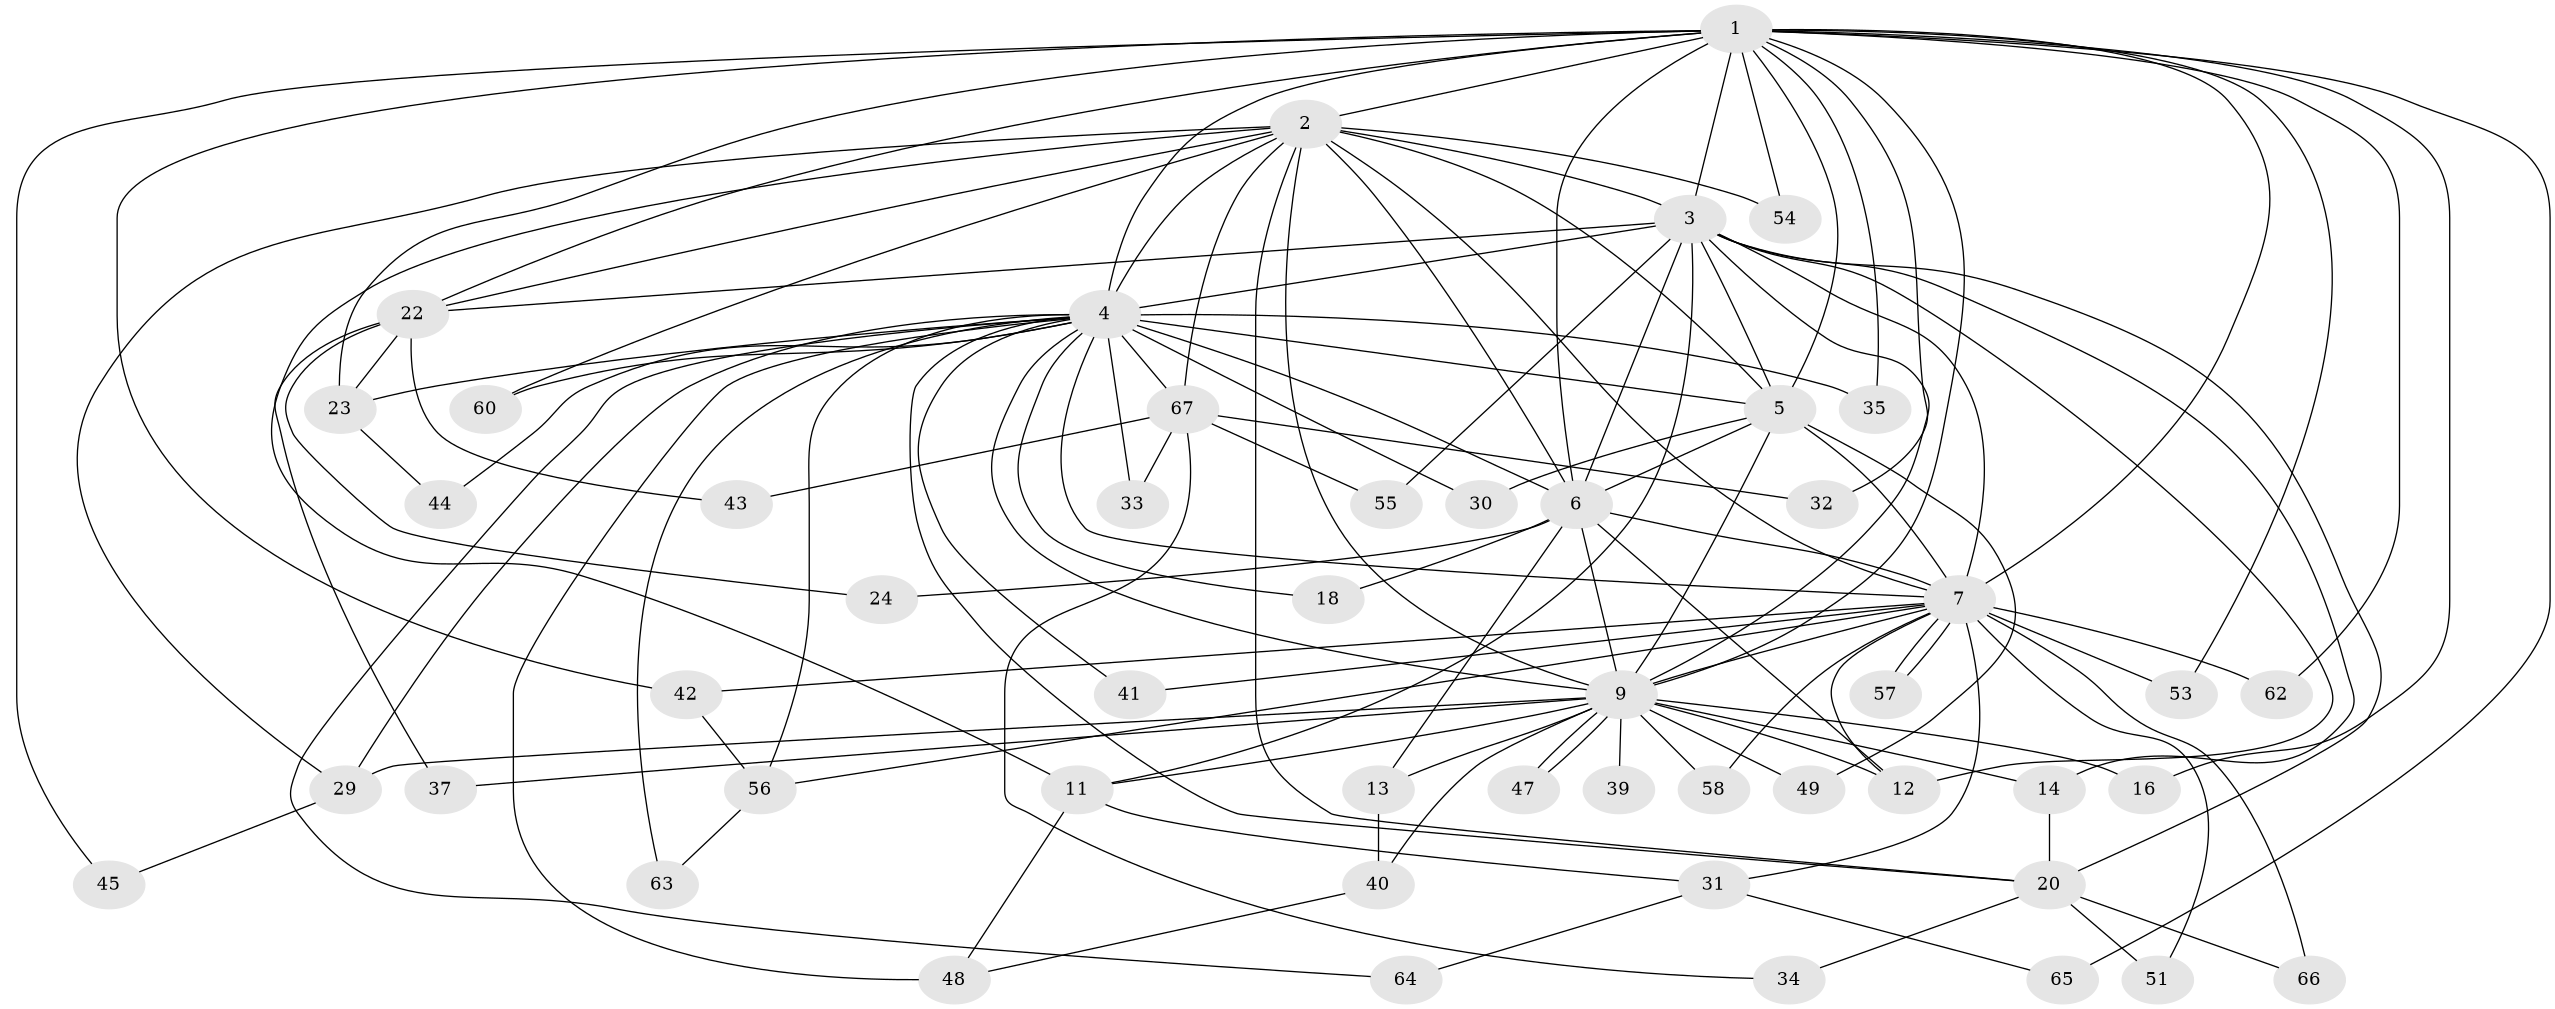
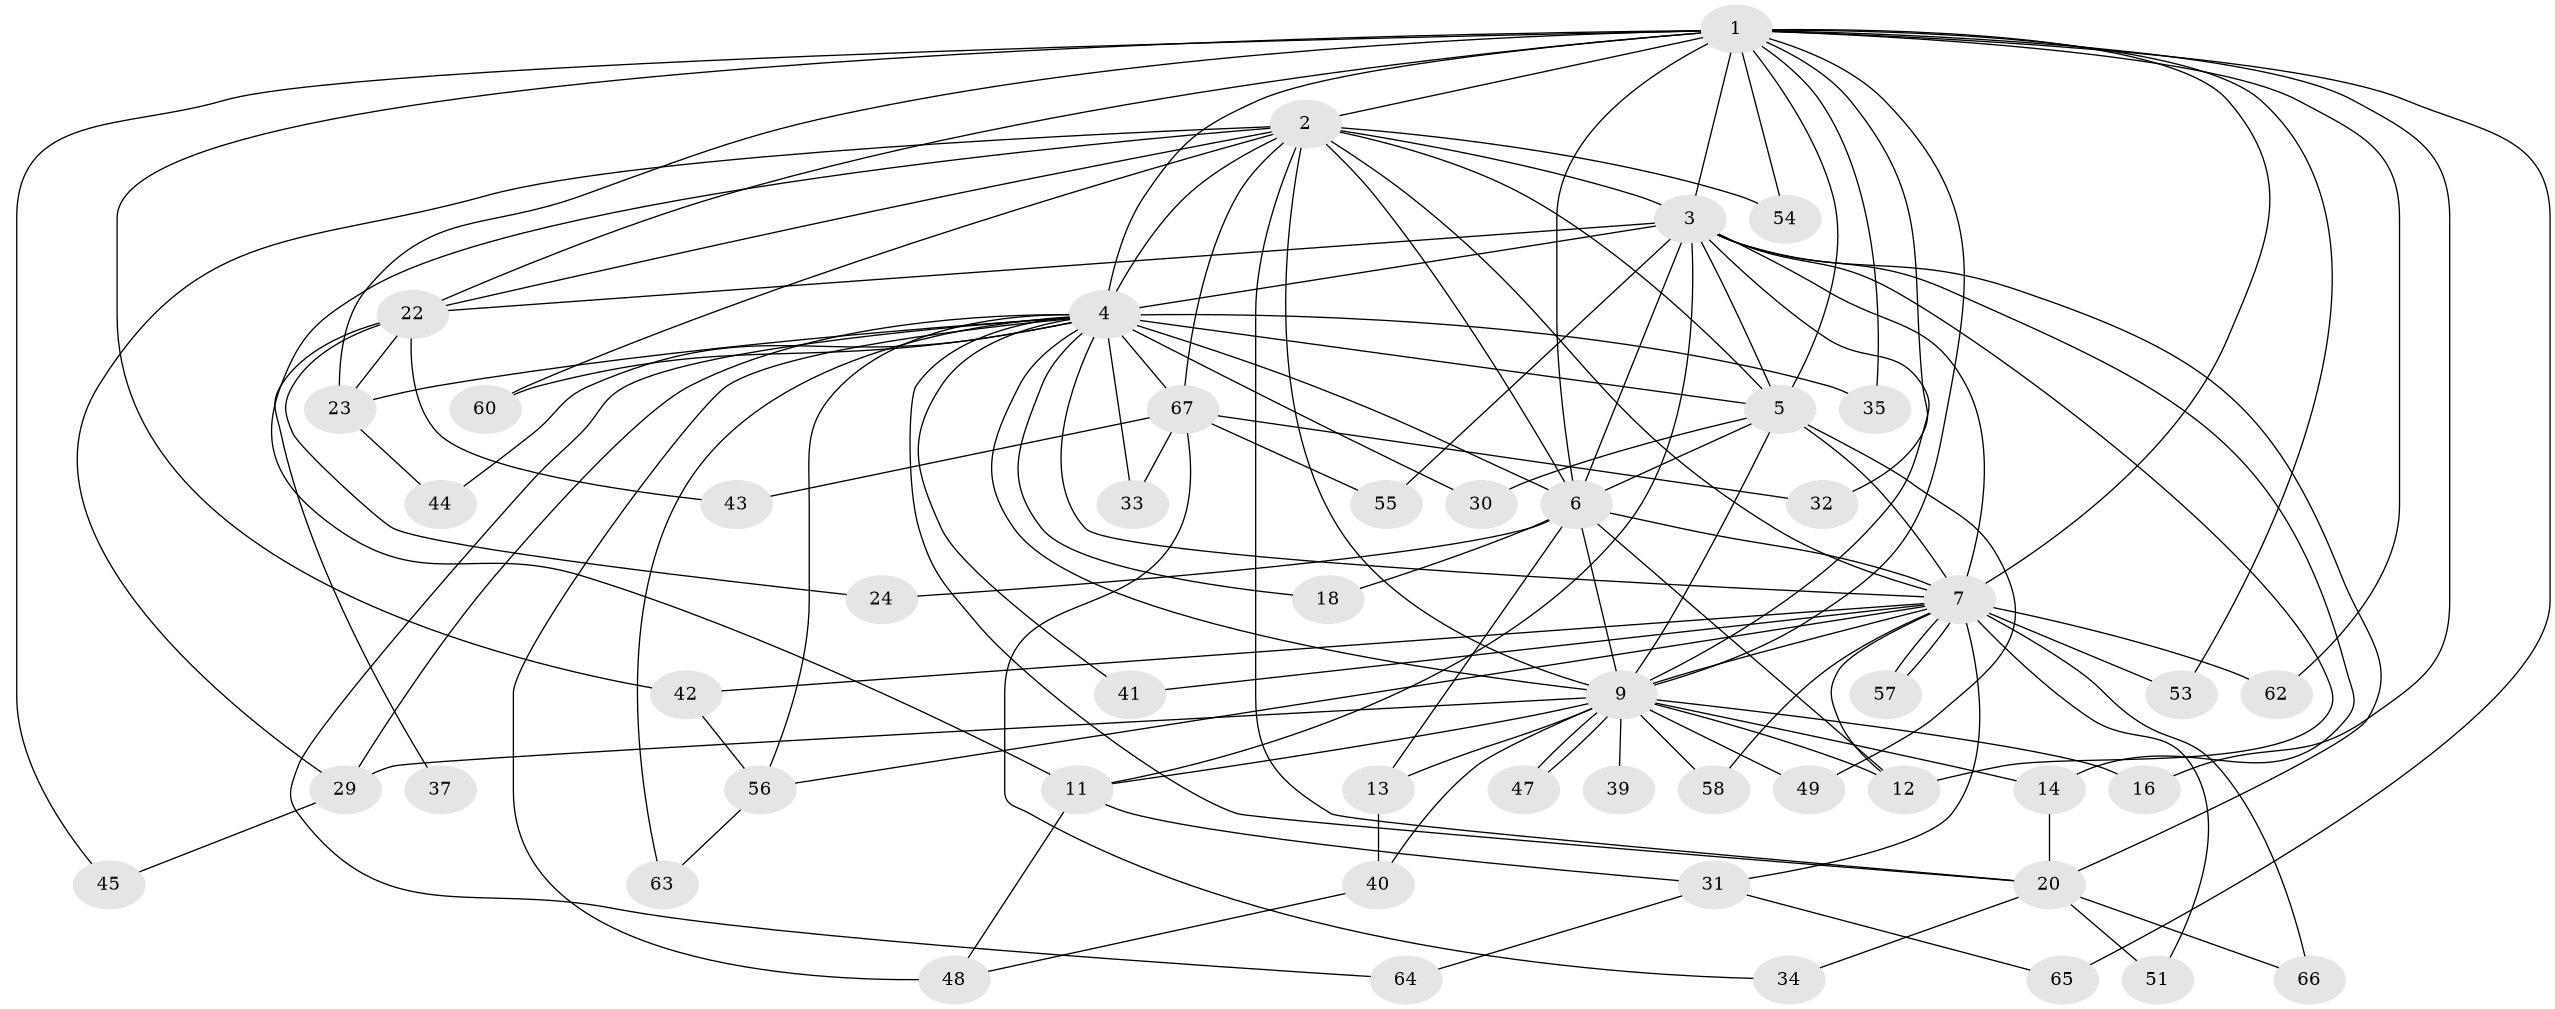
  graph {
    node [color=gray90 style=filled]
    1 [super="+10"]
    2 [super="+59"]
    3 [super="+15"]
    4 [super="+8"]
    5 [super="+17"]
    6 [super="+25"]
    7 [super="+19"]
    9 [super="+36"]
    16
    22 [super="+38"]
    23 [super="+28"]
    32
    35
    42
    45
    53
    54
    62
    65
    11 [super="+26"]
    20 [super="+21"]
    n22 [label=67 super="+46"]
    29
    60
    12 [super="+52"]
    14 [super="+50"]
    55
    18
    30
    33
    41
    44
    48 [super="+67"]
    56 [super="+61"]
    63
    64
    49
    13
    24
    31
    51
    57
    58
    66
    39
    37
    40
    47
    43
    34
    1 -- 2 [weight=2]
    1 -- 3 [weight=2]
    1 -- 4 [weight=4]
    1 -- 5 [weight=3]
    1 -- 6 [weight=2]
    1 -- 7 [weight=2]
    1 -- 9 [weight=2]
    1 -- 16
    1 -- 22
    1 -- 23
    1 -- 32
    1 -- 35
    1 -- 42
    1 -- 45
    1 -- 53
    1 -- 54
    1 -- 62
    1 -- 65
    2 -- 3
    2 -- 4 [weight=2]
    2 -- 5
    2 -- 6
    2 -- 7
    2 -- 9
    2 -- 22
    2 -- 54
    2 -- 11
    2 -- 20
    2 -- n22
    2 -- 29
    2 -- 60
    3 -- 4 [weight=2]
    3 -- 5
    3 -- 6
    3 -- 7
    3 -- 9
    3 -- 22
    3 -- 11
    3 -- 20
    3 -- 12
    3 -- 14
    3 -- 55
    4 -- 5 [weight=2]
    4 -- 6 [weight=2]
    4 -- 7 [weight=2]
    4 -- 9 [weight=2]
    4 -- 23
    4 -- 35
    4 -- 20
    4 -- n22
    4 -- 29
    4 -- 60
    4 -- 18
    4 -- 30
    4 -- 33
    4 -- 41
    4 -- 44
    4 -- 48
    4 -- 56
    4 -- 63
    4 -- 64
    5 -- 6
    5 -- 7
    5 -- 9
    5 -- 30
    5 -- 49
    6 -- 7 [weight=3]
    6 -- 9
    6 -- 12
    6 -- 18
    6 -- 13
    6 -- 24
    7 -- 9
    7 -- 42
    7 -- 53
    7 -- 62
    7 -- 12
    7 -- 41
    7 -- 56
    7 -- 31
    7 -- 51
    7 -- 57
    7 -- 57
    7 -- 58
    7 -- 66
    9 -- 16
    9 -- 11
    9 -- 29
    9 -- 12
    9 -- 14
    9 -- 49
    9 -- 13
    9 -- 58
    9 -- 39
-   9 -- 37
    9 -- 40
    9 -- 47
    9 -- 47
    22 -- 23
    22 -- 24
    22 -- 37
    22 -- 43
    23 -- 44
    42 -- 56
    11 -- 48
    11 -- 31
    20 -- 51
    20 -- 66
    20 -- 34
    n22 -- 32
    n22 -- 55
    n22 -- 33
    n22 -- 43
    n22 -- 34
    29 -- 45
    14 -- 20
    56 -- 63
    13 -- 40
    31 -- 65
    31 -- 64
    40 -- 48
  }
